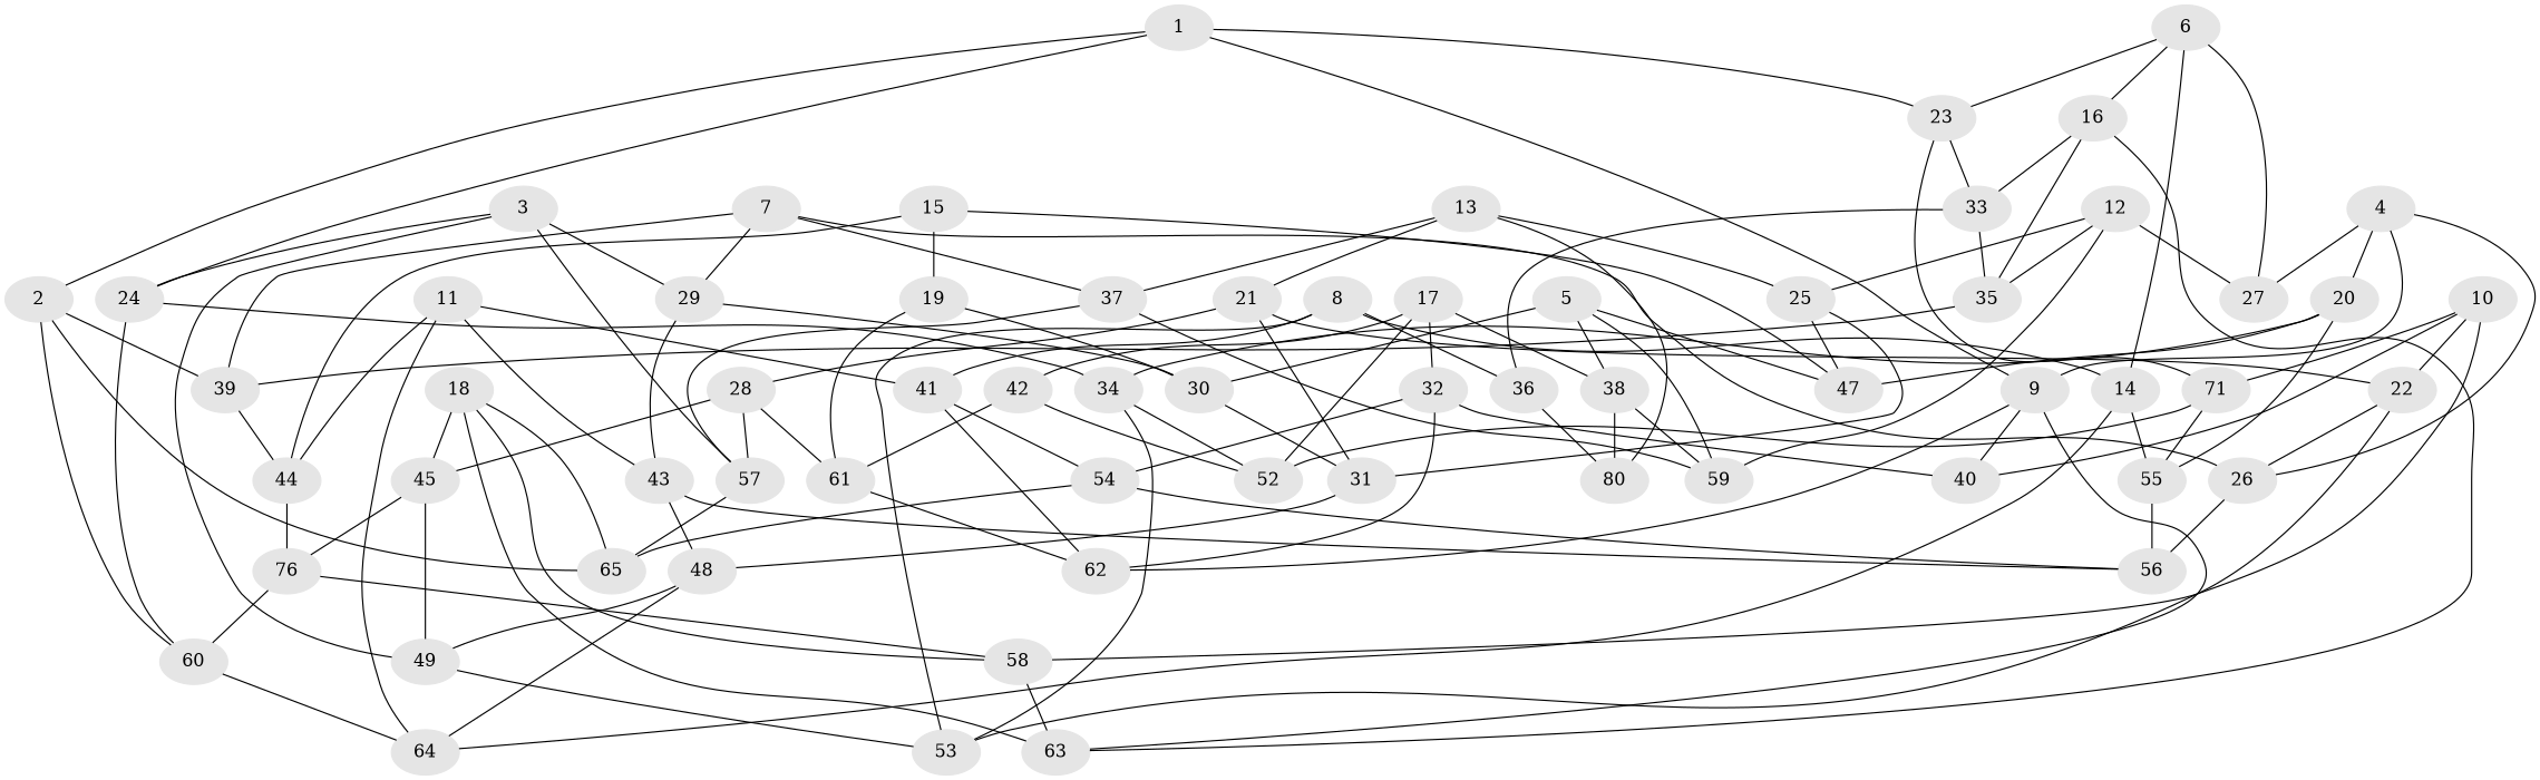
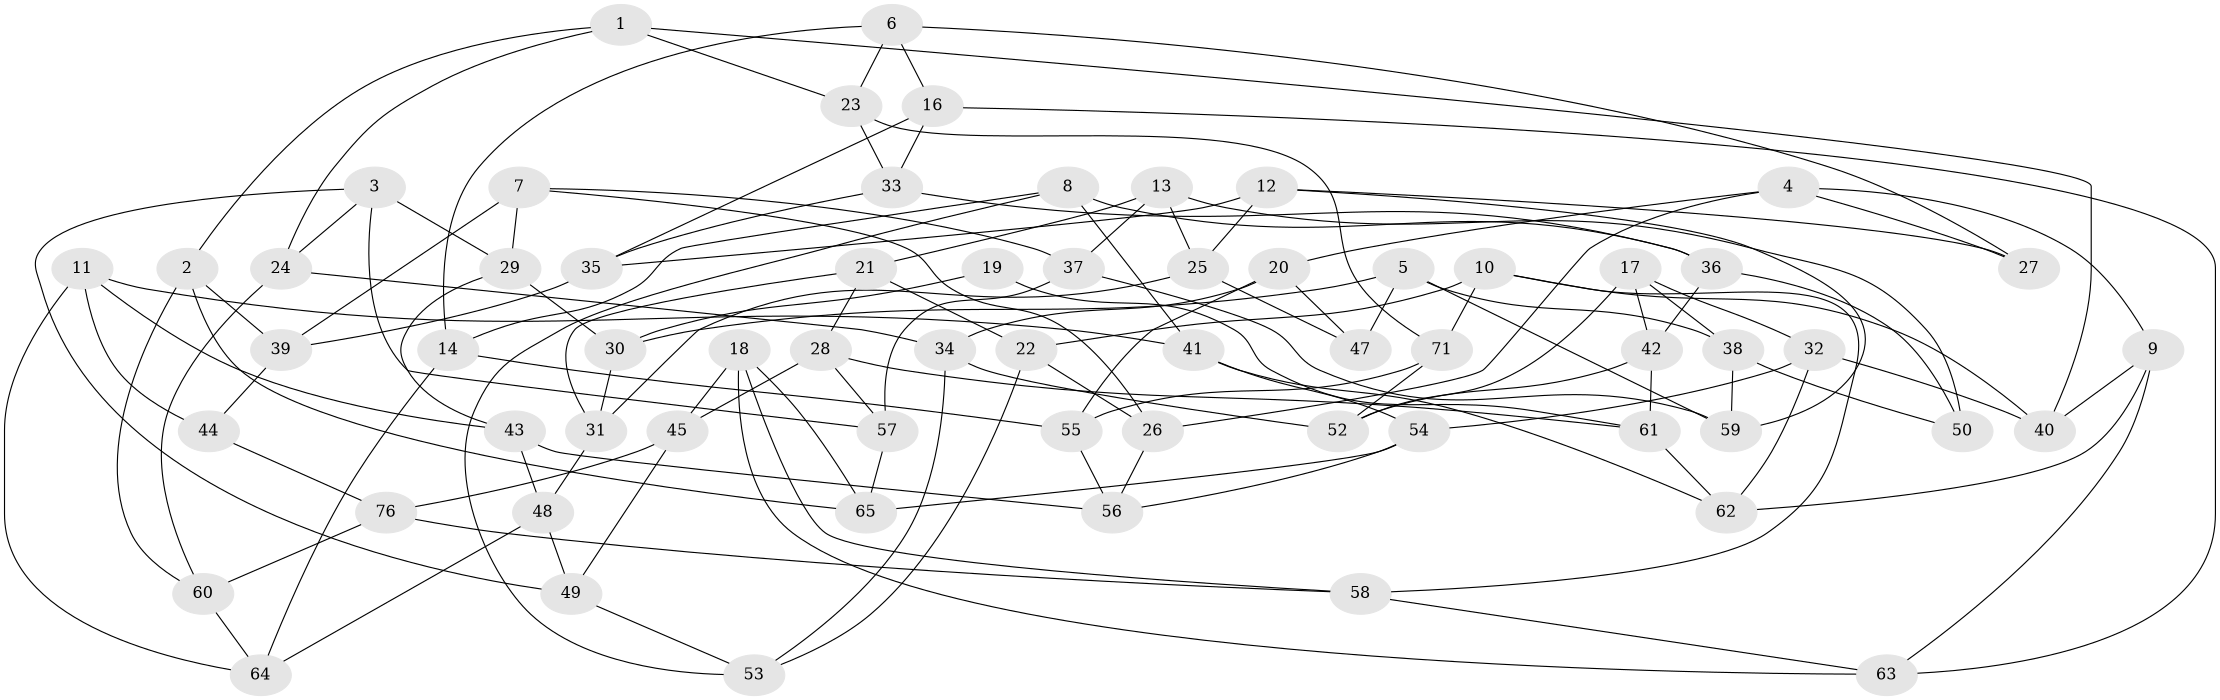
  graph {
    node [color=gray90 style=filled]
    1
    2
    23
    24
    40
    39
    60
    65
    n9 [label=71]
    33
    34
    44
    64
    3
    29
    49
    57
    30
    43
    53
    4
    9
    20
    26
    27
    62
    63
    47
    55
    56
    5
    38
    59
    31
-   50 [label=80]
+   50
    6
    14
    16
    35
    7
    37
    8
    36
    41
    42
    54
    10
    22
    58
    52
    11
    48
    n53 [label=76]
    12
    25
    13
    21
    28
-   15
    19
    61
    17
    32
    18
    45
    1 -- 2
    1 -- 23
    1 -- 24
-   1 -- 9
+   1 -- 40
    2 -- 39
    2 -- 60
    2 -- 65
    23 -- n9
    23 -- 33
    24 -- 60
    24 -- 34
    39 -- 44
    60 -- 64
    n9 -- 55
    n9 -- 52
    33 -- 35
    33 -- 36
    34 -- 53
    34 -- 52
    44 -- n53
    3 -- 24
    3 -- 29
    3 -- 49
    3 -- 57
    29 -- 30
    29 -- 43
    49 -- 53
    57 -- 65
    30 -- 31
    43 -- 56
    43 -- 48
    4 -- 9
    4 -- 20
    4 -- 26
    4 -- 27
    9 -- 40
    9 -- 62
    9 -- 63
    20 -- 34
    20 -- 47
    20 -- 55
    26 -- 56
    55 -- 56
    5 -- 30
    5 -- 47
    5 -- 38
    5 -- 59
    38 -- 59
    38 -- 50
    31 -- 48
    6 -- 23
    6 -- 27
    6 -- 14
    6 -- 16
    14 -- 64
    14 -- 55
    16 -- 33
    16 -- 63
    16 -- 35
    35 -- 39
    7 -- 39
    7 -- 29
    7 -- 26
    7 -- 37
    37 -- 57
    37 -- 59
    8 -- 53
    8 -- 14
    8 -- 36
    8 -- 41
    36 -- 50
+   36 -- 42
    41 -- 62
    41 -- 54
    42 -- 52
    42 -- 61
    54 -- 65
    54 -- 56
    10 -- 40
    10 -- n9
    10 -- 22
    10 -- 58
    22 -- 53
    22 -- 26
    58 -- 63
    11 -- 44
    11 -- 64
    11 -- 43
    11 -- 41
    48 -- 64
    48 -- 49
    n53 -- 60
    n53 -- 58
    12 -- 27
    12 -- 59
    12 -- 35
    12 -- 25
    25 -- 47
    25 -- 31
    13 -- 50
    13 -- 37
    13 -- 25
    13 -- 21
    21 -- 31
    21 -- 22
    21 -- 28
    28 -- 57
    28 -- 61
    28 -- 45
-   15 -- 44
-   15 -- 47
-   15 -- 19
    19 -- 30
    19 -- 61
    61 -- 62
    17 -- 38
    17 -- 42
    17 -- 52
    17 -- 32
    32 -- 40
    32 -- 62
    32 -- 54
    18 -- 65
    18 -- 63
    18 -- 58
    18 -- 45
    45 -- 49
    45 -- n53
  }
